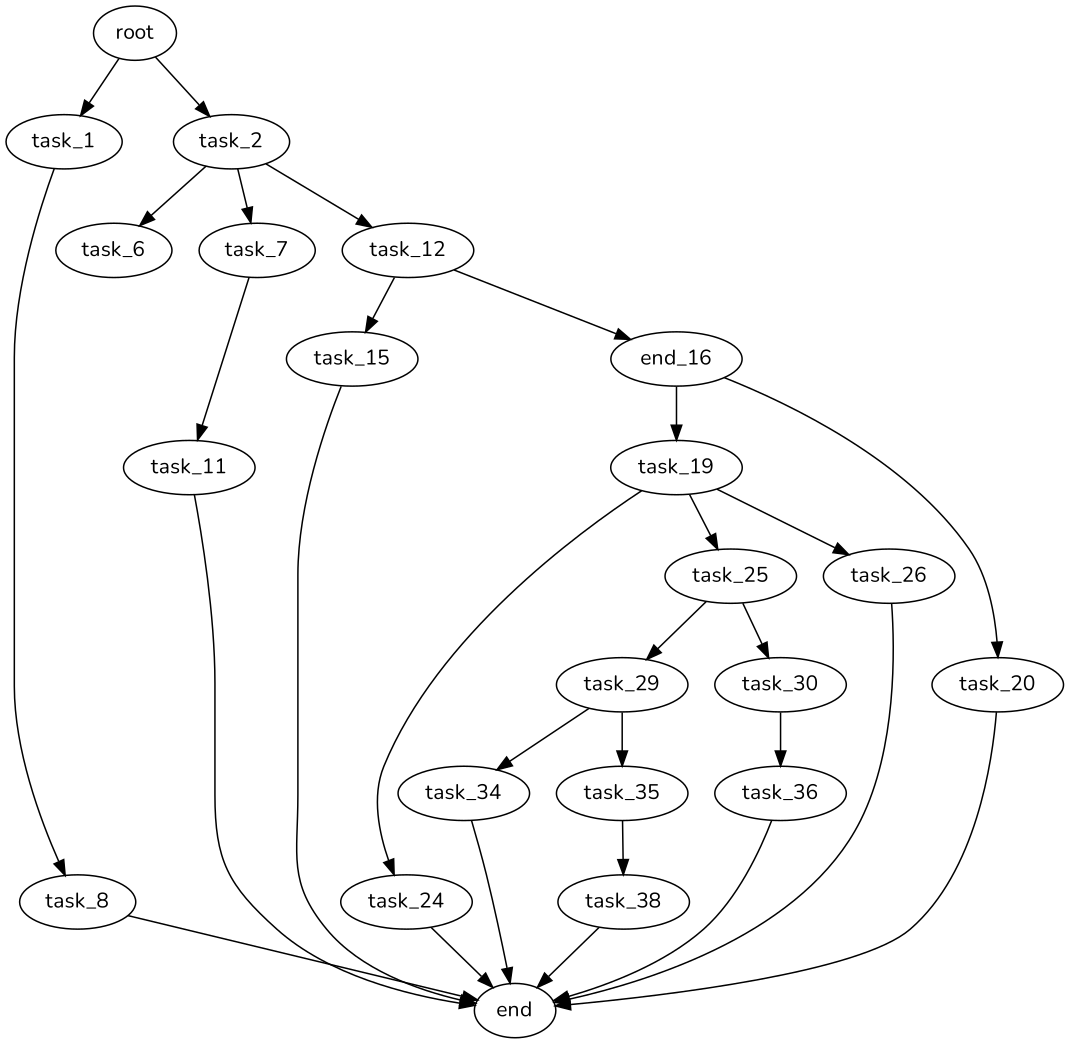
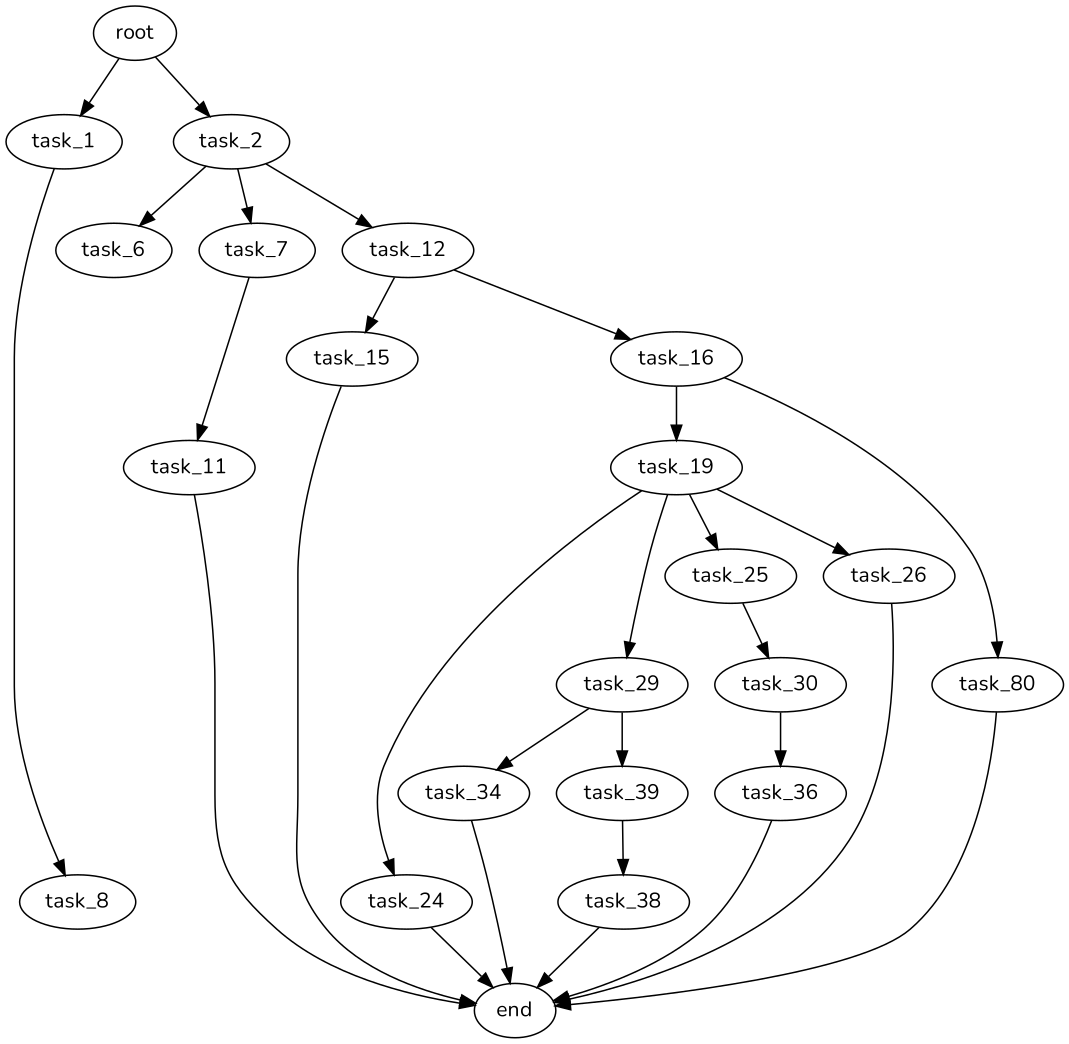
  digraph {
    fontname=Nunito
    node [fontname=Nunito]
    edge [fontname=Nunito]
    root
    task_1
    task_2
    task_8
    task_6
    task_7
    task_12
    end
    task_11
    task_15
-   task_16 [label=end_16]
+   task_16
    task_19
-   task_20
+   task_20 [label=task_80]
    task_24
    task_25
    task_26
    task_29
    task_30
    task_34
-   task_35
+   task_35 [label=task_39]
    task_36
    task_38
    root -> task_1
    root -> task_2
    task_1 -> task_8
    task_2 -> task_6
    task_2 -> task_7
    task_2 -> task_12
-   task_8 -> end
    task_7 -> task_11
    task_12 -> task_15
    task_12 -> task_16
    task_11 -> end
    task_15 -> end
    task_16 -> task_19
    task_16 -> task_20
    task_19 -> task_24
    task_19 -> task_25
    task_19 -> task_26
    task_20 -> end
    task_24 -> end
-   task_25 -> task_29
+   task_19 -> task_29
    task_25 -> task_30
    task_26 -> end
    task_29 -> task_34
    task_29 -> task_35
    task_30 -> task_36
    task_34 -> end
    task_35 -> task_38
    task_36 -> end
    task_38 -> end
  }
